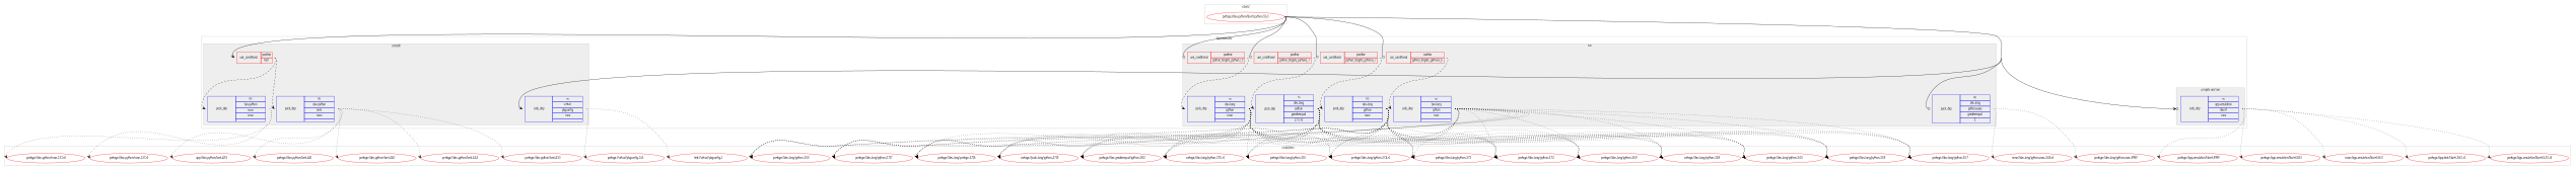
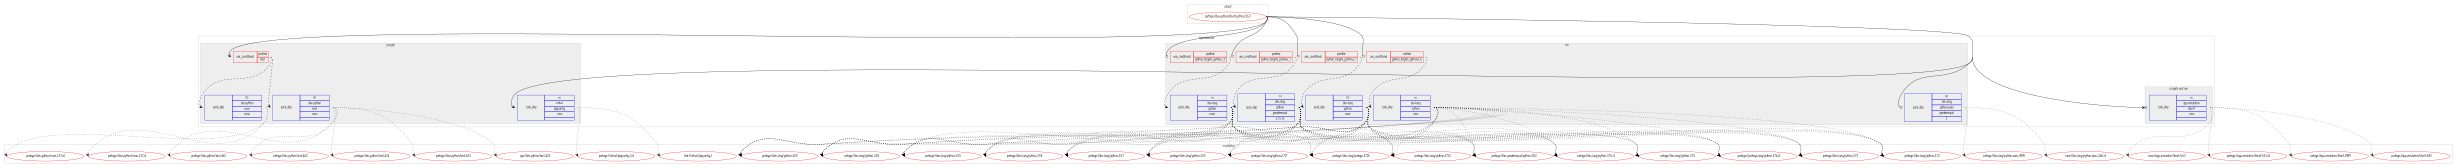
  digraph {
    compound=true
    concentrate=true
    fontname="Comic Neue"
    fontsize=10
    newrank=true
    rankdir=TB
    ranksep=1.5
    node [color=red fontname="Comic Neue" fontsize=10]
    edge [arrowhead=vee fontname="Comic Neue" headport=w style=dotted tailport=e weight=100]
    n1 [label="portage://dev-python/libvirt-python-5.6.0" width=4]
    n2 [color=blue label=<<TABLE BORDER="0" CELLBORDER="1" CELLSPACING="0" CELLPADDING="4" WIDTH="220"><TR><TD ROWSPAN="6" CELLPADDING="30">pack_dep</TD></TR><TR><TD WIDTH="110">no</TD></TR><TR><TD>dev-python</TD></TR><TR><TD>lxml</TD></TR><TR><TD>none</TD></TR><TR><TD></TD></TR></TABLE>> shape=none]
    n3 [color=blue label=<<TABLE BORDER="0" CELLBORDER="1" CELLSPACING="0" CELLPADDING="4" WIDTH="220"><TR><TD ROWSPAN="6" CELLPADDING="30">pack_dep</TD></TR><TR><TD WIDTH="110">no</TD></TR><TR><TD>dev-python</TD></TR><TR><TD>nose</TD></TR><TR><TD>none</TD></TR><TR><TD></TD></TR></TABLE>> shape=none]
    n4 [label=<<TABLE BORDER="0" CELLBORDER="1" CELLSPACING="0" CELLPADDING="4"><TR><TD ROWSPAN="3" CELLPADDING="10">use_conditional</TD></TR><TR><TD>positive</TD></TR><TR><TD>test</TD></TR></TABLE>> shape=none]
    n5 [color=blue label=<<TABLE BORDER="0" CELLBORDER="1" CELLSPACING="0" CELLPADDING="4" WIDTH="220"><TR><TD ROWSPAN="6" CELLPADDING="30">pack_dep</TD></TR><TR><TD WIDTH="110">no</TD></TR><TR><TD>virtual</TD></TR><TR><TD>pkgconfig</TD></TR><TR><TD>none</TD></TR><TR><TD></TD></TR></TABLE>> shape=none]
    n6 [color=blue label=<<TABLE BORDER="0" CELLBORDER="1" CELLSPACING="0" CELLPADDING="4" WIDTH="220"><TR><TD ROWSPAN="6" CELLPADDING="30">pack_dep</TD></TR><TR><TD WIDTH="110">no</TD></TR><TR><TD>app-emulation</TD></TR><TR><TD>libvirt</TD></TR><TR><TD>none</TD></TR><TR><TD></TD></TR></TABLE>> shape=none]
    n7 [color=blue label=<<TABLE BORDER="0" CELLBORDER="1" CELLSPACING="0" CELLPADDING="4" WIDTH="220"><TR><TD ROWSPAN="6" CELLPADDING="30">pack_dep</TD></TR><TR><TD WIDTH="110">no</TD></TR><TR><TD>dev-lang</TD></TR><TR><TD>python</TD></TR><TR><TD>greaterequal</TD></TR><TR><TD>2.7.5-r2</TD></TR></TABLE>> shape=none]
    n8 [label=<<TABLE BORDER="0" CELLBORDER="1" CELLSPACING="0" CELLPADDING="4"><TR><TD ROWSPAN="3" CELLPADDING="10">use_conditional</TD></TR><TR><TD>positive</TD></TR><TR><TD>python_targets_python2_7</TD></TR></TABLE>> shape=none]
    n9 [color=blue label=<<TABLE BORDER="0" CELLBORDER="1" CELLSPACING="0" CELLPADDING="4" WIDTH="220"><TR><TD ROWSPAN="6" CELLPADDING="30">pack_dep</TD></TR><TR><TD WIDTH="110">no</TD></TR><TR><TD>dev-lang</TD></TR><TR><TD>python</TD></TR><TR><TD>none</TD></TR><TR><TD></TD></TR></TABLE>> shape=none]
    n10 [label=<<TABLE BORDER="0" CELLBORDER="1" CELLSPACING="0" CELLPADDING="4"><TR><TD ROWSPAN="3" CELLPADDING="10">use_conditional</TD></TR><TR><TD>positive</TD></TR><TR><TD>python_targets_python3_5</TD></TR></TABLE>> shape=none]
    n11 [color=blue label=<<TABLE BORDER="0" CELLBORDER="1" CELLSPACING="0" CELLPADDING="4" WIDTH="220"><TR><TD ROWSPAN="6" CELLPADDING="30">pack_dep</TD></TR><TR><TD WIDTH="110">no</TD></TR><TR><TD>dev-lang</TD></TR><TR><TD>python</TD></TR><TR><TD>none</TD></TR><TR><TD></TD></TR></TABLE>> shape=none]
    n12 [label=<<TABLE BORDER="0" CELLBORDER="1" CELLSPACING="0" CELLPADDING="4"><TR><TD ROWSPAN="3" CELLPADDING="10">use_conditional</TD></TR><TR><TD>positive</TD></TR><TR><TD>python_targets_python3_6</TD></TR></TABLE>> shape=none]
    n13 [color=blue label=<<TABLE BORDER="0" CELLBORDER="1" CELLSPACING="0" CELLPADDING="4" WIDTH="220"><TR><TD ROWSPAN="6" CELLPADDING="30">pack_dep</TD></TR><TR><TD WIDTH="110">no</TD></TR><TR><TD>dev-lang</TD></TR><TR><TD>python</TD></TR><TR><TD>none</TD></TR><TR><TD></TD></TR></TABLE>> shape=none]
    n14 [label=<<TABLE BORDER="0" CELLBORDER="1" CELLSPACING="0" CELLPADDING="4"><TR><TD ROWSPAN="3" CELLPADDING="10">use_conditional</TD></TR><TR><TD>positive</TD></TR><TR><TD>python_targets_python3_7</TD></TR></TABLE>> shape=none]
    n15 [color=blue label=<<TABLE BORDER="0" CELLBORDER="1" CELLSPACING="0" CELLPADDING="4" WIDTH="220"><TR><TD ROWSPAN="6" CELLPADDING="30">pack_dep</TD></TR><TR><TD WIDTH="110">no</TD></TR><TR><TD>dev-lang</TD></TR><TR><TD>python-exec</TD></TR><TR><TD>greaterequal</TD></TR><TR><TD>2</TD></TR></TABLE>> shape=none]
    n16 [label="app://dev-python/lxml-4.2.5" width=4]
    n17 [label="portage://dev-python/lxml-4.3.3" width=4]
    n18 [label="portage://dev-python/lxml-4.3.4" width=4]
    n19 [label="portage://dev-python/lxml-4.4.0" width=4]
    n20 [label="portage://dev-python/lxml-4.4.1" width=4]
    n21 [label="portage://dev-python/nose-1.3.7-r1" width=4]
    n22 [label="portage://dev-python/nose-1.3.7-r4" width=4]
    n23 [label="portage://virtual/pkgconfig-0-r1" width=4]
    n24 [label="test://virtual/pkgconfig-1" width=4]
-   n25 [label="portage://app-emulation/libvirt-5.2.0-r2" width=4]
-   n26 [label="portage://app-test/libvirt-5.5.0-r1" width=4]
+   n26 [label="portage://app-emulation/libvirt-5.5.0-r1" width=4]
    n27 [label="nose://app-emulation/libvirt-5.6.0" width=4]
    n28 [label="portage://app-emulation/libvirt-5.8.0" width=4]
    n29 [label="portage://app-emulation/libvirt-9999" width=4]
-   n30 [label="portage://pack-lang/python-2.7.15" width=4]
+   n30 [label="portage://dev-lang/python-2.7.15" width=4]
    n31 [label="portage://dev-lang/portage-2.7.16" width=4]
    n32 [label="portage://dev-lang/python-2.7.17" width=4]
    n33 [label="portage://dev-lang/python-3.5.5" width=4]
    n34 [label="portage://dev-lang/python-3.5.7" width=4]
    n35 [label="portage://dev-lang/python-3.5.9" width=4]
    n36 [label="portage://dev-lang/python-3.6.5" width=4]
    n37 [label="portage://dev-lang/python-3.2.8" width=4]
    n38 [label="portage://dev-lang/python-3.6.9" width=4]
    n39 [label="portage://dev-lang/python-3.7.2" width=4]
    n40 [label="portage://dev-lang/python-3.7.3" width=4]
-   n41 [label="portage://dev-lang/python-3.7.4-r1" width=4]
-   n42 [label="portage://dev-lang/python-3.1.5" width=4]
+   n41 [label="portage://portage-lang/python-3.7.4-r1" width=4]
+   n42 [label="portage://dev-lang/python-3.7.5" width=4]
    n43 [label="portage://dev-lang/python-3.7.5-r1" width=4]
    n44 [label="portage://dev-greaterequal/python-3.8.0" width=4]
    n45 [label="none://dev-lang/python-exec-2.4.6-r1" width=4]
    n46 [label="portage://dev-lang/python-exec-9999" width=4]
    subgraph cluster_1 {
      color=gray
      label=<<i>ebuild</i>>
      rank=same
      n1
    }
    subgraph cluster_2 {
      color=gray
      label=<<i>dependencies</i>>
      subgraph cluster_3 {
        color=gray
        fillcolor="#eeeeee"
        label=<<i>compile</i>>
        style=filled
        subgraph sub_4 {
          color=gray
          fillcolor="#eeeeee"
          label=<<i>compile</i>>
          style=filled
          n4
          subgraph sub_5 {
            color=gray
            fillcolor="#eeeeee"
            label=<<i>compile</i>>
            style=filled
            n2
          }
          subgraph sub_6 {
            color=gray
            fillcolor="#eeeeee"
            label=<<i>compile</i>>
            style=filled
            n3
          }
        }
        subgraph sub_7 {
          color=gray
          fillcolor="#eeeeee"
          label=<<i>compile</i>>
          style=filled
          n5
        }
      }
      subgraph cluster_8 {
        color=gray
        fillcolor="#eeeeee"
        label=<<i>compile and run</i>>
        style=filled
        subgraph sub_9 {
          color=gray
          fillcolor="#eeeeee"
          label=<<i>compile and run</i>>
          style=filled
          n6
        }
      }
      subgraph cluster_10 {
        color=gray
        fillcolor="#eeeeee"
        label=<<i>run</i>>
        style=filled
        subgraph sub_11 {
          color=gray
          fillcolor="#eeeeee"
          label=<<i>run</i>>
          style=filled
          n8
          subgraph sub_12 {
            color=gray
            fillcolor="#eeeeee"
            label=<<i>run</i>>
            style=filled
            n7
          }
        }
        subgraph sub_13 {
          color=gray
          fillcolor="#eeeeee"
          label=<<i>run</i>>
          style=filled
          n10
          subgraph sub_14 {
            color=gray
            fillcolor="#eeeeee"
            label=<<i>run</i>>
            style=filled
            n9
          }
        }
        subgraph sub_15 {
          color=gray
          fillcolor="#eeeeee"
          label=<<i>run</i>>
          style=filled
          n12
          subgraph sub_16 {
            color=gray
            fillcolor="#eeeeee"
            label=<<i>run</i>>
            style=filled
            n11
          }
        }
        subgraph sub_17 {
          color=gray
          fillcolor="#eeeeee"
          label=<<i>run</i>>
          style=filled
          n14
          subgraph sub_18 {
            color=gray
            fillcolor="#eeeeee"
            label=<<i>run</i>>
            style=filled
            n13
          }
        }
        subgraph sub_19 {
          color=gray
          fillcolor="#eeeeee"
          label=<<i>run</i>>
          style=filled
          n15
        }
      }
    }
    subgraph cluster_20 {
      color=gray
      label=<<i>candidates</i>>
      rank=same
      subgraph sub_21 {
        color=black
        label=<<i>candidates</i>>
        nodesep=1
        rank=same
        n16
        n17
        n18
        n19
        n20
      }
      subgraph sub_22 {
        color=black
        label=<<i>candidates</i>>
        nodesep=1
        rank=same
        n21
        n22
      }
      subgraph sub_23 {
        color=black
        label=<<i>candidates</i>>
        nodesep=1
        rank=same
        n23
        n24
      }
      subgraph sub_24 {
        color=black
        label=<<i>candidates</i>>
        nodesep=1
        rank=same
-       n25
        n26
        n27
        n28
        n29
      }
      subgraph sub_25 {
        color=black
        label=<<i>candidates</i>>
        nodesep=1
        rank=same
        n30
        n31
        n32
        n33
        n34
        n35
        n36
        n37
        n38
        n39
        n40
        n41
        n42
        n43
        n44
      }
      subgraph sub_26 {
        color=black
        label=<<i>candidates</i>>
        nodesep=1
        rank=same
        n30
        n31
        n32
        n33
        n34
        n35
        n36
        n37
        n38
        n39
        n40
        n41
        n42
        n43
        n44
      }
      subgraph sub_27 {
        color=black
        label=<<i>candidates</i>>
        nodesep=1
        rank=same
        n30
        n31
        n32
        n33
        n34
        n35
        n36
        n37
        n38
        n39
        n40
        n41
        n42
        n43
        n44
      }
      subgraph sub_28 {
        color=black
        label=<<i>candidates</i>>
        nodesep=1
        rank=same
        n30
        n31
        n32
        n33
        n34
        n35
        n36
        n37
        n38
        n39
        n40
        n41
        n42
        n43
        n44
      }
      subgraph sub_29 {
        color=black
        label=<<i>candidates</i>>
        nodesep=1
        rank=same
        n45
        n46
      }
    }
    n1 -> n4 [style=solid weight=20]
    n1 -> n5 [style=solid weight=20]
    n1 -> n6 [arrowhead=odotvee style=solid weight=20]
    n1 -> n8 [arrowhead=odot style=solid weight=20]
    n1 -> n10 [arrowhead=odot style=solid weight=20]
    n1 -> n12 [arrowhead=odot style=solid weight=20]
    n1 -> n14 [arrowhead=odot style=solid weight=20]
    n1 -> n15 [arrowhead=odot style=solid weight=20]
    n2 -> n16
    n2 -> n17
    n2 -> n18
    n2 -> n19
    n2 -> n20
    n3 -> n21
    n3 -> n22
    n4 -> n2 [style=dashed weight=20]
    n4 -> n3 [style=dashed weight=20]
    n5 -> n23
    n5 -> n24
-   n6 -> n25
    n6 -> n26
    n6 -> n27
    n6 -> n28
    n6 -> n29
    n7 -> n30
    n7 -> n31
    n7 -> n32
    n7 -> n33
    n7 -> n34
    n7 -> n35
    n7 -> n36
    n7 -> n37
    n7 -> n38
    n7 -> n39
    n7 -> n40
    n7 -> n41
    n7 -> n42
    n7 -> n43
    n7 -> n44
    n8 -> n7 [style=dashed weight=20]
    n9 -> n30
    n9 -> n31
    n9 -> n32
    n9 -> n33
    n9 -> n34
    n9 -> n35
    n9 -> n36
    n9 -> n37
    n9 -> n38
    n9 -> n39
    n9 -> n40
    n9 -> n41
    n9 -> n42
    n9 -> n43
    n9 -> n44
    n10 -> n9 [style=dashed weight=20]
    n11 -> n30
    n11 -> n31
    n11 -> n32
    n11 -> n33
    n11 -> n34
    n11 -> n35
    n11 -> n36
    n11 -> n37
    n11 -> n38
    n11 -> n39
    n11 -> n40
    n11 -> n41
    n11 -> n42
    n11 -> n43
    n11 -> n44
    n12 -> n11 [style=dashed weight=20]
    n13 -> n30
    n13 -> n31
    n13 -> n32
    n13 -> n33
    n13 -> n34
    n13 -> n35
    n13 -> n36
    n13 -> n37
    n13 -> n38
    n13 -> n39
    n13 -> n40
    n13 -> n41
    n13 -> n42
    n13 -> n43
    n13 -> n44
    n14 -> n13 [style=dashed weight=20]
    n15 -> n45
    n15 -> n46
  }
